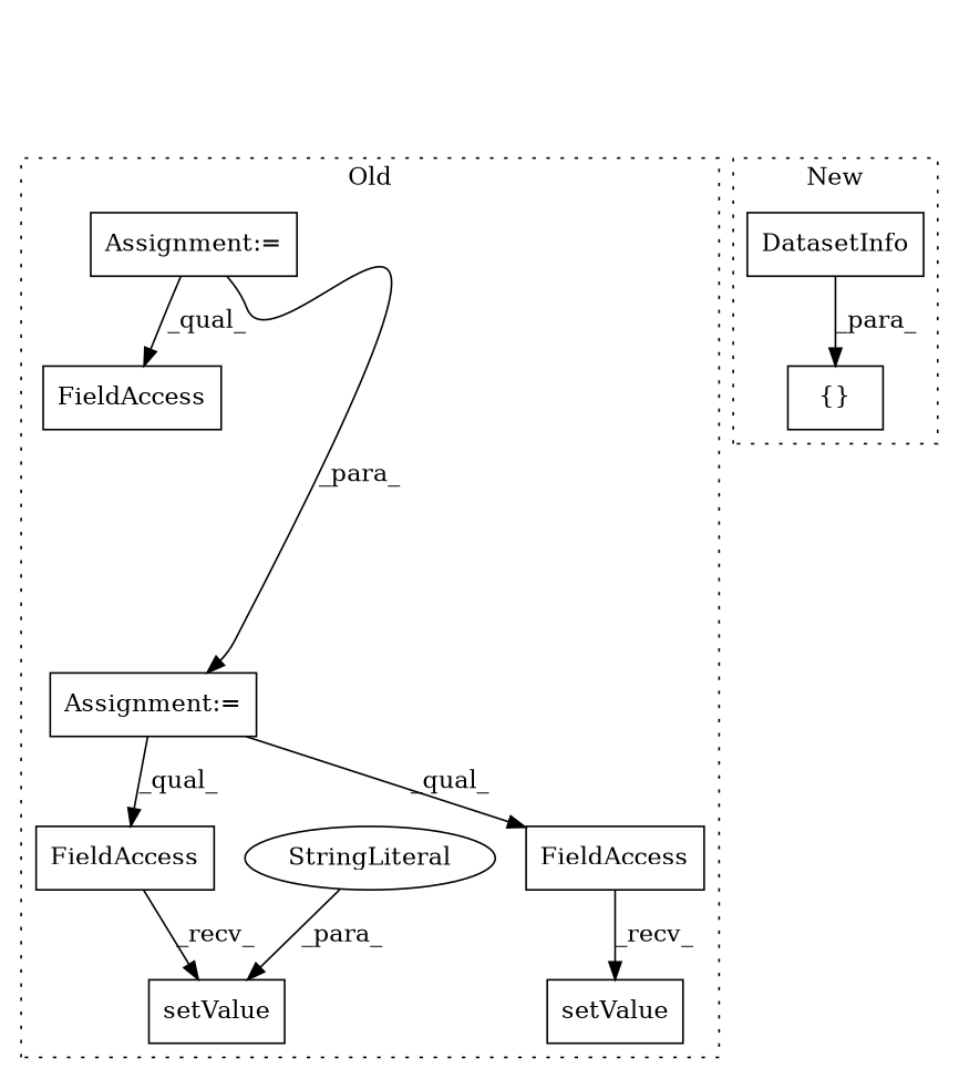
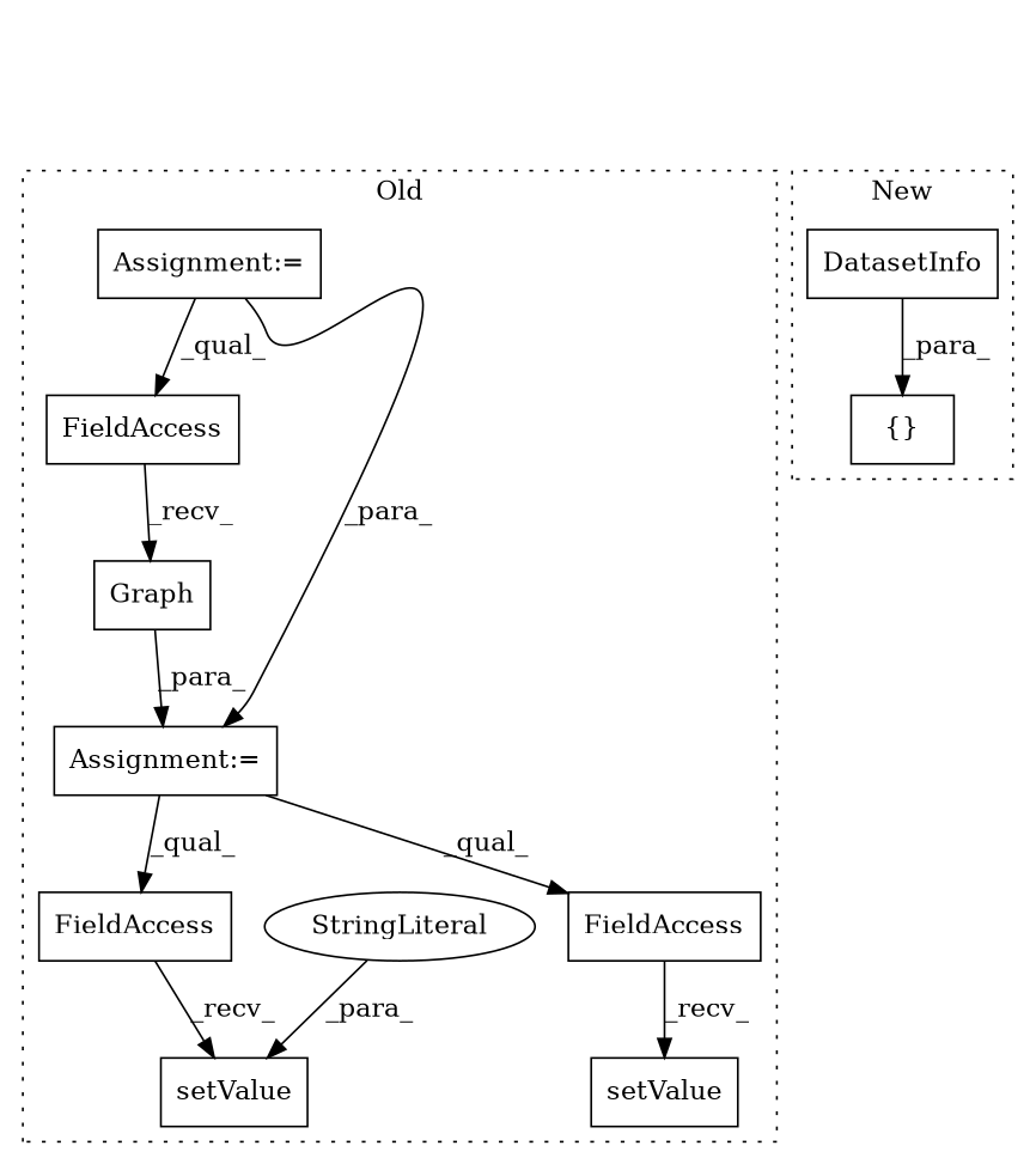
  digraph {
    node [a=32 l="9,1" shape=box]
    n1 [label=setValue s="33204,33239"]
    n2 [a=22 l=23 label=FieldAccess s=33180]
    n3 [a=45 l=26 label=StringLiteral s=33213 shape=ellipse]
    n4 [a=7 l=8 label="Assignment:=" s=32724]
    n5 [a=22 l=18 label=FieldAccess s=33078]
    n6 [a=22 l=14 label=FieldAccess s=32968]
+   n7 [l=7 label="Graph" s=32983]
    n8 [label=setValue s="33097,33122"]
    n9 [a=7 l=1 label="Assignment:=" s=32967]
    n10 [a=4 l="1,1" label="{}" s="31932,31970"]
    n11 [l="12,1" label=DatasetInfo s="31933,31969"]
    subgraph cluster_1 {
      label=Old
      style=dotted
      n1
      n2
      n3
      n4
      n5
      n6
+     n7
      n8
      n9
    }
    subgraph cluster_2 {
      label=New
      style=dotted
      n10
      n11
    }
    n2 -> n1 [label=_recv_]
    n3 -> n1 [label=_para_]
    n4 -> n6 [label=_qual_]
    n4 -> n9 [label=_para_]
    n5 -> n8 [label=_recv_]
+   n6 -> n7 [label=_recv_]
+   n7 -> n9 [label=_para_]
    n9 -> n2 [label=_qual_]
    n9 -> n5 [label=_qual_]
    n11 -> n10 [label=_para_]
  }
